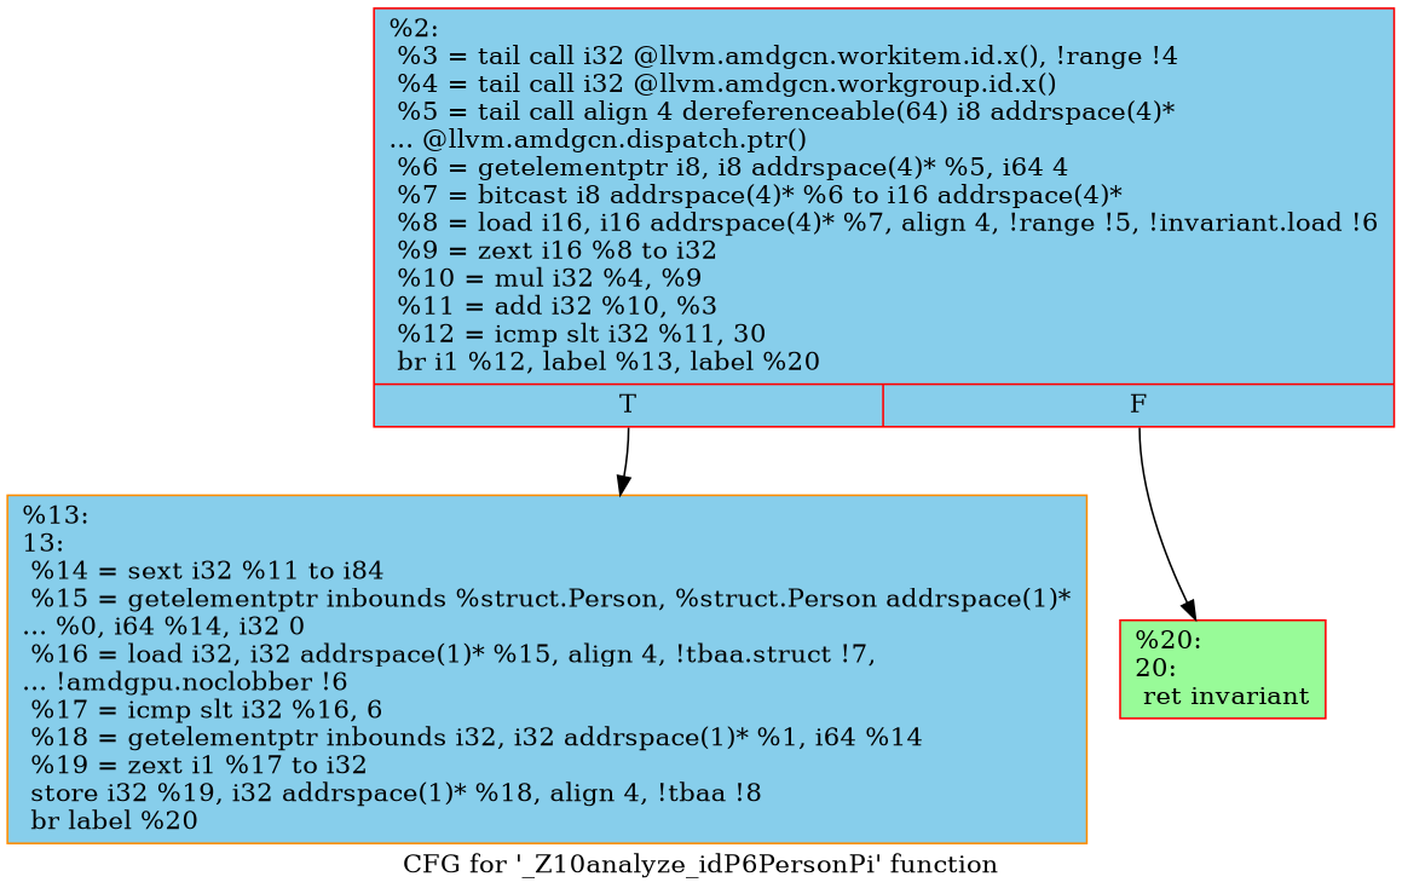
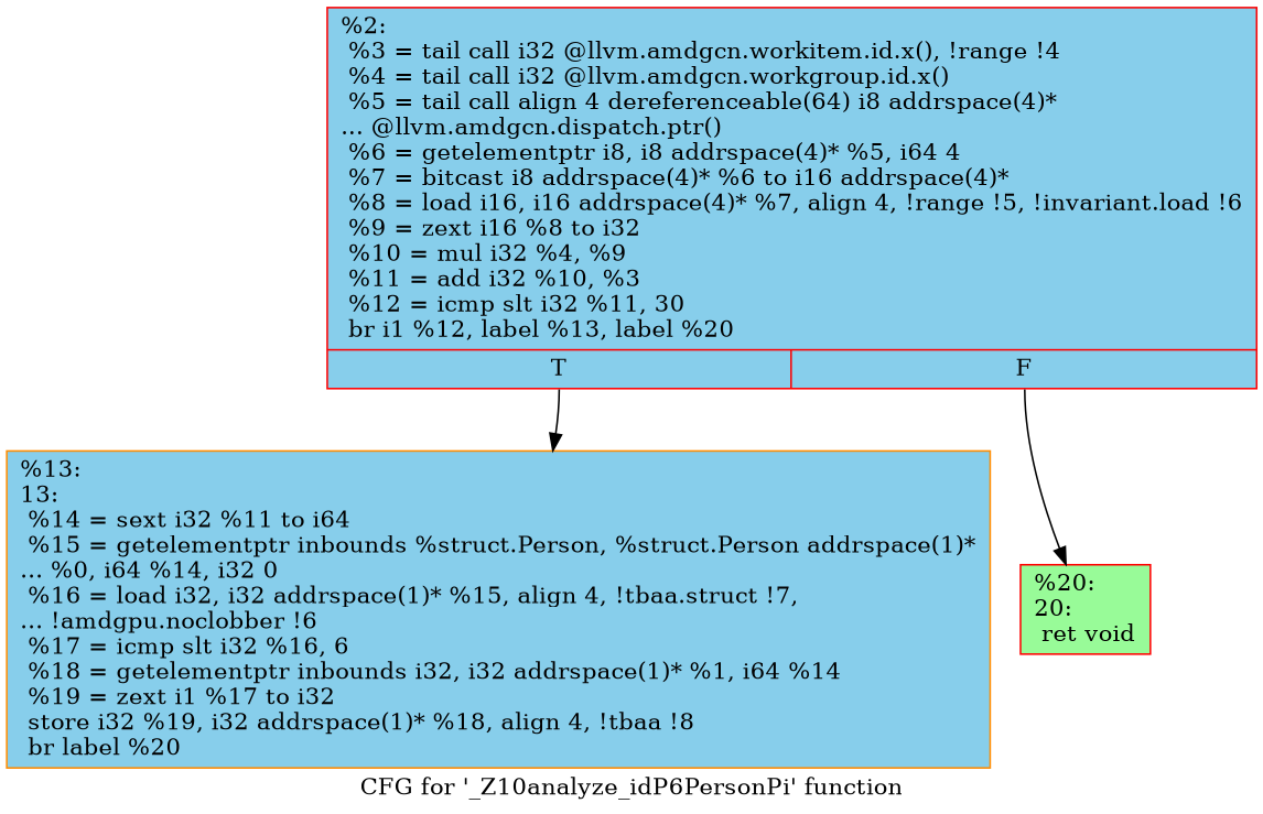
  digraph {
    label="CFG for '_Z10analyze_idP6PersonPi' function"
    node [color=red fillcolor=skyblue shape=record style=filled]
    edge [arrowhead=normal]
    n1 [label="{%2:\l  %3 = tail call i32 @llvm.amdgcn.workitem.id.x(), !range !4\l  %4 = tail call i32 @llvm.amdgcn.workgroup.id.x()\l  %5 = tail call align 4 dereferenceable(64) i8 addrspace(4)*\l... @llvm.amdgcn.dispatch.ptr()\l  %6 = getelementptr i8, i8 addrspace(4)* %5, i64 4\l  %7 = bitcast i8 addrspace(4)* %6 to i16 addrspace(4)*\l  %8 = load i16, i16 addrspace(4)* %7, align 4, !range !5, !invariant.load !6\l  %9 = zext i16 %8 to i32\l  %10 = mul i32 %4, %9\l  %11 = add i32 %10, %3\l  %12 = icmp slt i32 %11, 30\l  br i1 %12, label %13, label %20\l|{<s0>T|<s1>F}}"]
-   n2 [color=darkorange label="{%13:\l13:                                               \l  %14 = sext i32 %11 to i84\l  %15 = getelementptr inbounds %struct.Person, %struct.Person addrspace(1)*\l... %0, i64 %14, i32 0\l  %16 = load i32, i32 addrspace(1)* %15, align 4, !tbaa.struct !7,\l... !amdgpu.noclobber !6\l  %17 = icmp slt i32 %16, 6\l  %18 = getelementptr inbounds i32, i32 addrspace(1)* %1, i64 %14\l  %19 = zext i1 %17 to i32\l  store i32 %19, i32 addrspace(1)* %18, align 4, !tbaa !8\l  br label %20\l}"]
-   n3 [fillcolor=palegreen label="{%20:\l20:                                               \l  ret invariant\l}"]
+   n2 [color=darkorange label="{%13:\l13:                                               \l  %14 = sext i32 %11 to i64\l  %15 = getelementptr inbounds %struct.Person, %struct.Person addrspace(1)*\l... %0, i64 %14, i32 0\l  %16 = load i32, i32 addrspace(1)* %15, align 4, !tbaa.struct !7,\l... !amdgpu.noclobber !6\l  %17 = icmp slt i32 %16, 6\l  %18 = getelementptr inbounds i32, i32 addrspace(1)* %1, i64 %14\l  %19 = zext i1 %17 to i32\l  store i32 %19, i32 addrspace(1)* %18, align 4, !tbaa !8\l  br label %20\l}"]
+   n3 [fillcolor=palegreen label="{%20:\l20:                                               \l  ret void\l}"]
    n1 -> n2 [tailport=s0]
    n1 -> n3 [tailport=s1]
  }
